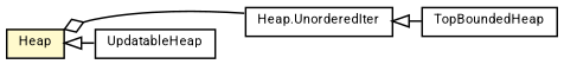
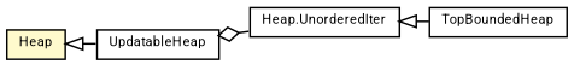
  digraph {
    nodesep=0.15
    rankdir=LR
    ranksep=0.25
    node [fontcolor=black fontname=Roboto fontsize=8 margin=0 shape=plaintext]
    edge [arrowtail=empty color=black dir=back fontname=Roboto fontsize=7 labelfontname=Roboto labelfontsize=7 weight=10]
    n1 [height=0 label=<<table title="de.lmu.ifi.dbs.elki.utilities.datastructures.heap.Heap" border="0" cellborder="1" cellspacing="0" cellpadding="2" bgcolor="lemonChiffon" href="Heap.html" target="_parent"> 		<tr><td><table border="0" cellspacing="0" cellpadding="1"> 		<tr><td align="center" balign="center"> <font face="Roboto">Heap</font> </td></tr> 		</table></td></tr> 		</table>> width=0]
    n2 [height=0 label=<<table title="de.lmu.ifi.dbs.elki.utilities.datastructures.heap.Heap.UnorderedIter" border="0" cellborder="1" cellspacing="0" cellpadding="2" href="Heap.UnorderedIter.html" target="_parent"> 		<tr><td><table border="0" cellspacing="0" cellpadding="1"> 		<tr><td align="center" balign="center"> <font face="Roboto">Heap.UnorderedIter</font> </td></tr> 		</table></td></tr> 		</table>> width=0]
    n3 [height=0 label=<<table title="de.lmu.ifi.dbs.elki.utilities.datastructures.heap.UpdatableHeap" border="0" cellborder="1" cellspacing="0" cellpadding="2" href="UpdatableHeap.html" target="_parent"> 		<tr><td><table border="0" cellspacing="0" cellpadding="1"> 		<tr><td align="center" balign="center"> <font face="Roboto">UpdatableHeap</font> </td></tr> 		</table></td></tr> 		</table>> width=0]
    n4 [height=0 label=<<table title="de.lmu.ifi.dbs.elki.utilities.datastructures.heap.TopBoundedHeap" border="0" cellborder="1" cellspacing="0" cellpadding="2" href="TopBoundedHeap.html" target="_parent"> 		<tr><td><table border="0" cellspacing="0" cellpadding="1"> 		<tr><td align="center" balign="center"> <font face="Roboto">TopBoundedHeap</font> </td></tr> 		</table></td></tr> 		</table>> width=0]
-   n1 -> n2 [arrowhead=none arrowtail=ediamond weight=4]
+   n3 -> n2 [arrowhead=none arrowtail=ediamond weight=4]
    n1 -> n3
    n2 -> n4
  }
